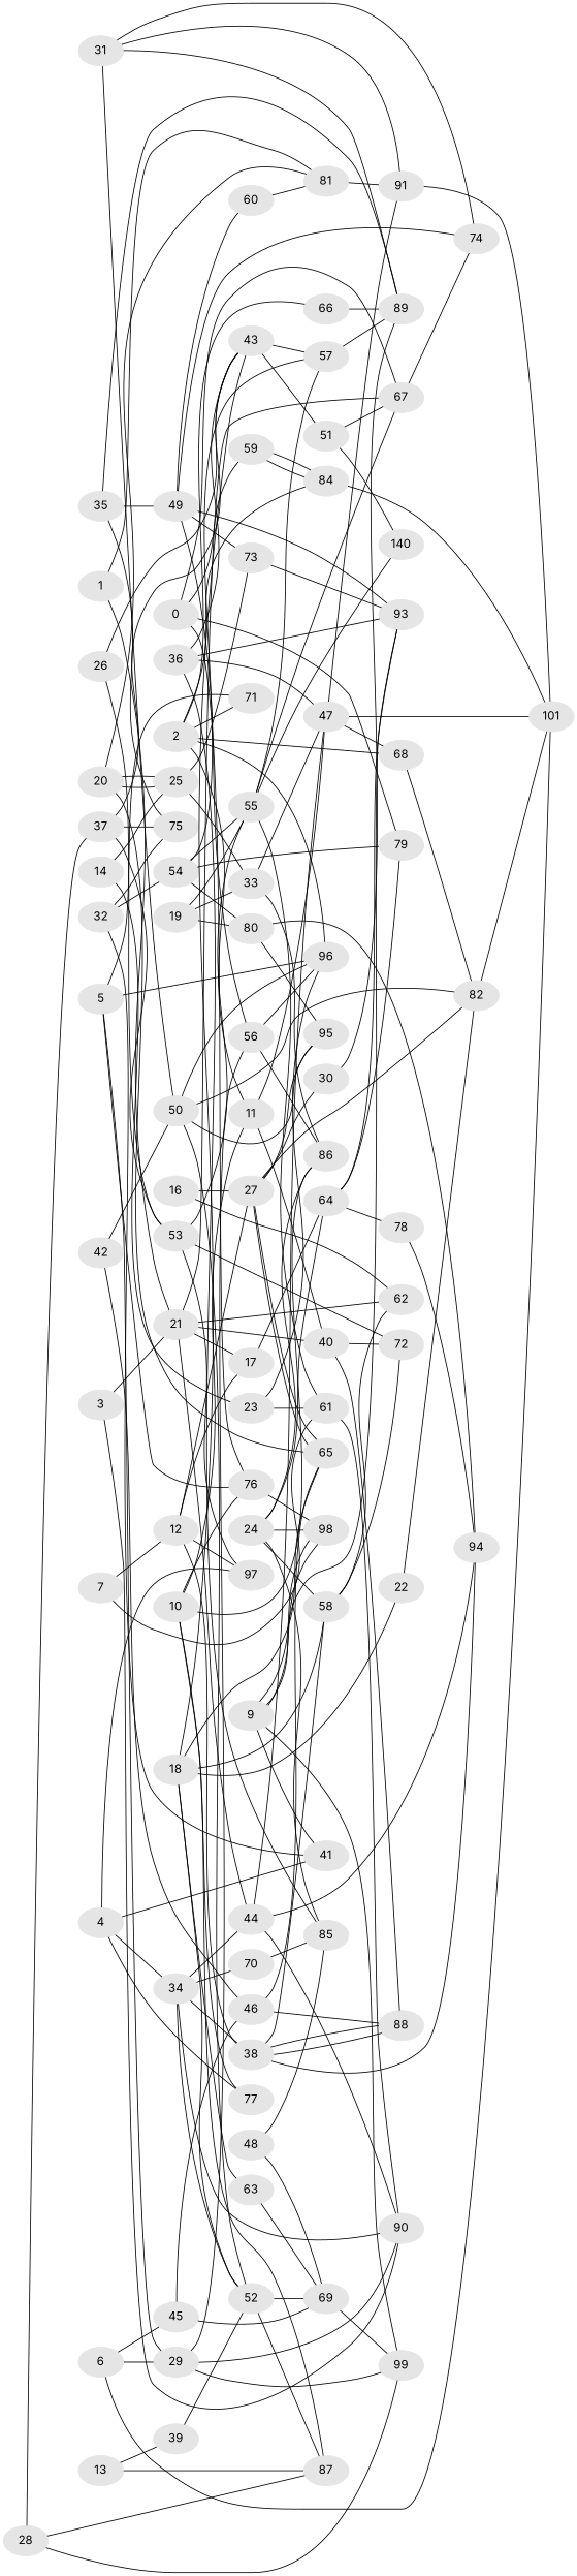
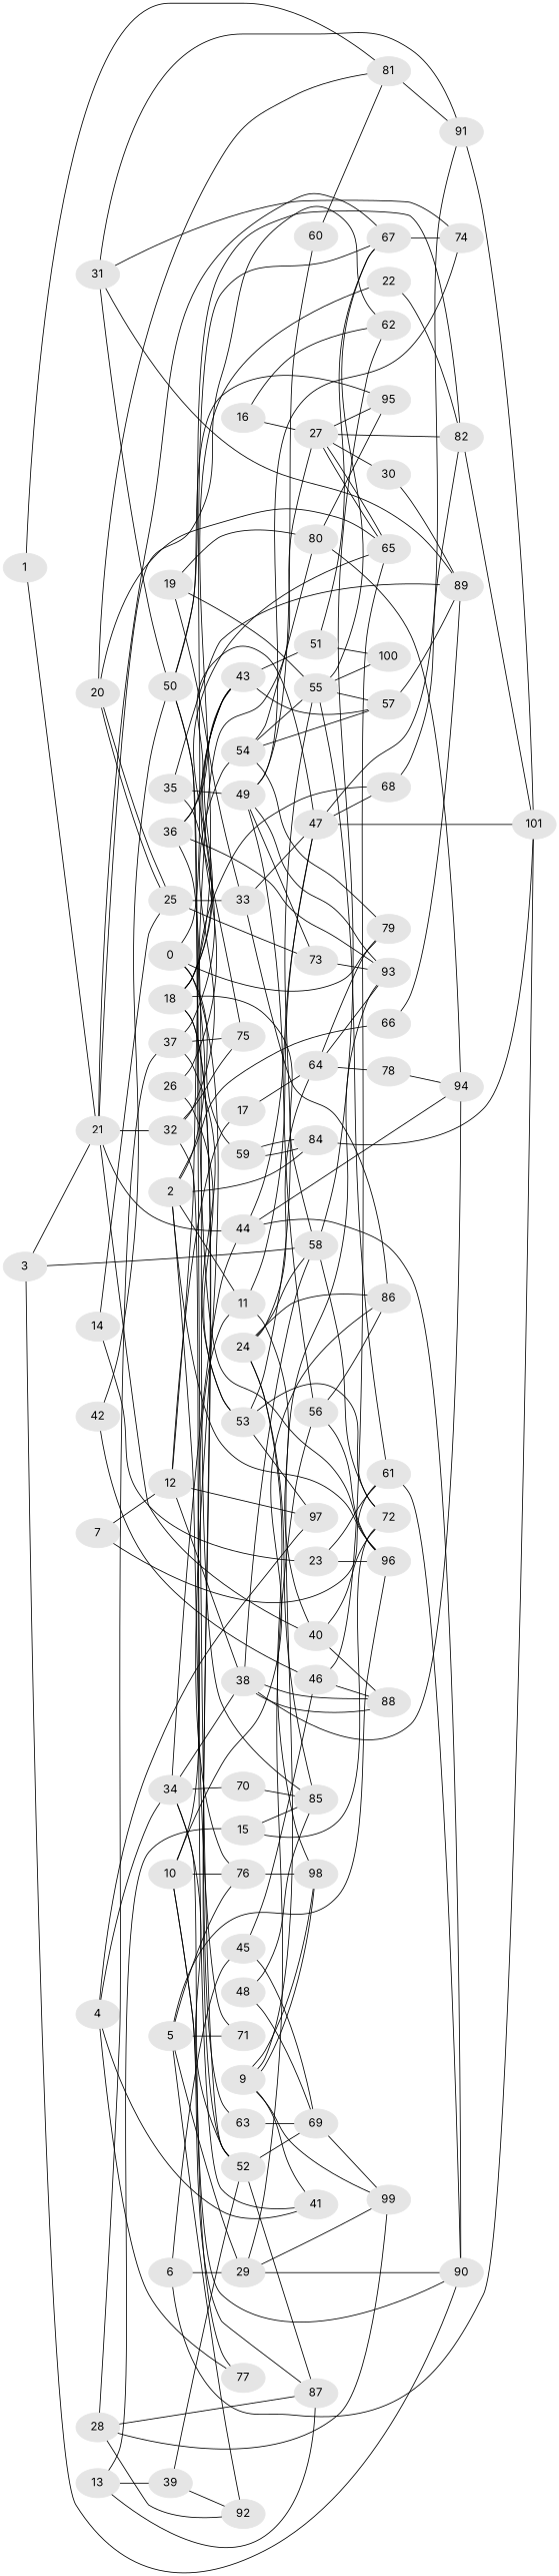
  graph {
    fontname=Inter
    rankdir=LR
    node [color=gray90 fontname=Inter style=filled]
    edge [fontname=Inter]
    1
    21
    81
    67
    40
    62
    32
    44
    91
    2
    11
    66
    68
    71
    84
    96
    7
    12
    61
    47
    89
    82
    101
    3
    58
    90
    72
    4
    34
    41
    77
    97
    38
    52
    70
    5
    29
    76
+   92
    99
    56
    98
    6
    45
    46
    69
    17
    27
    n49 [label=0]
    59
    79
    74
    9
    93
    10
    86
    87
    88
    64
    65
    30
    95
    94
    13
+   15
    39
    85
    14
    23
    25
    33
    73
    16
    78
    18
    22
    43
    63
    51
    57
    19
    55
    80
-   100 [label=140]
+   100
    20
    54
    75
    24
    26
    53
    28
    37
    31
    50
    35
    49
    60
    36
    42
    48
    1 -- 21
    1 -- 81
    21 -- 67
    21 -- 40
    21 -- 62
-   21 -- 17
+   21 -- 32
    21 -- 44
    81 -- 91
    67 -- 74
    40 -- 72
    40 -- 88
    32 -- 41
    32 -- 54
    32 -- 75
    44 -- 47
    44 -- 90
    44 -- 94
    91 -- 101
    2 -- 11
    2 -- 66
    2 -- 68
    2 -- 71
    2 -- 84
    2 -- 96
    11 -- 40
    11 -- 47
    66 -- 89
    68 -- 82
    84 -- 101
    7 -- 12
    7 -- 61
    12 -- 97
    12 -- 38
    12 -- 17
    12 -- 27
    61 -- 90
    47 -- 91
    47 -- 68
    47 -- 101
    82 -- 101
    3 -- 21
+   3 -- 58
    3 -- 90
    58 -- 62
    58 -- 72
    4 -- 34
    4 -- 41
    4 -- 77
    4 -- 97
    34 -- 44
    34 -- 90
    34 -- 38
    34 -- 52
    34 -- 70
    38 -- 58
    38 -- 88
    38 -- 88
    38 -- 94
    52 -- 69
    52 -- 87
    70 -- 85
    5 -- 71
    5 -- 96
    5 -- 29
    5 -- 76
+   5 -- 92
    29 -- 90
    29 -- 99
    29 -- 56
    76 -- 98
    56 -- 96
    56 -- 86
    6 -- 101
    6 -- 29
    6 -- 45
    45 -- 46
    45 -- 69
    46 -- 88
    46 -- 65
    69 -- 99
    17 -- 64
    27 -- 82
    27 -- 65
    27 -- 65
    27 -- 30
    27 -- 95
    n49 -- 67
    n49 -- 76
    n49 -- 59
    n49 -- 79
    59 -- 84
    59 -- 84
    9 -- 41
    9 -- 99
    9 -- 98
    9 -- 98
    9 -- 93
    10 -- 11
    10 -- 77
    10 -- 76
    10 -- 86
    10 -- 87
    64 -- 79
    64 -- 93
    64 -- 78
    30 -- 89
    13 -- 87
+   13 -- 15
    13 -- 39
+   15 -- 72
+   15 -- 85
    39 -- 52
+   39 -- 92
    14 -- 23
    14 -- 25
    23 -- 96
    23 -- 61
    25 -- 33
    25 -- 73
    33 -- 47
    33 -- 86
    73 -- 93
    16 -- 62
    16 -- 27
    78 -- 94
    18 -- 58
    18 -- 52
    18 -- 65
    18 -- 22
    18 -- 43
    18 -- 63
    22 -- 82
    43 -- 51
    43 -- 57
    63 -- 69
    51 -- 67
    51 -- 100
    57 -- 89
    19 -- 33
    19 -- 55
    19 -- 80
    55 -- 67
    55 -- 61
    55 -- 57
    55 -- 100
    80 -- 95
    80 -- 94
    20 -- 81
    20 -- 65
    20 -- 25
    20 -- 25
    54 -- 79
    54 -- 57
    54 -- 55
    54 -- 80
    24 -- 58
    24 -- 98
    24 -- 86
    24 -- 64
    24 -- 85
    26 -- 43
    26 -- 53
    53 -- 72
    53 -- 97
    53 -- 55
+   28 -- 92
    28 -- 99
    28 -- 87
    28 -- 37
    37 -- 43
    37 -- 75
    37 -- 53
    31 -- 91
    31 -- 89
    31 -- 74
    31 -- 50
    50 -- 96
    50 -- 82
    50 -- 52
    50 -- 95
    35 -- 89
    35 -- 75
    35 -- 49
    49 -- 56
    49 -- 74
    49 -- 93
    49 -- 73
    49 -- 60
    60 -- 81
    36 -- 47
    36 -- 93
    36 -- 85
    36 -- 43
    42 -- 46
    42 -- 50
    48 -- 69
    48 -- 85
  }
